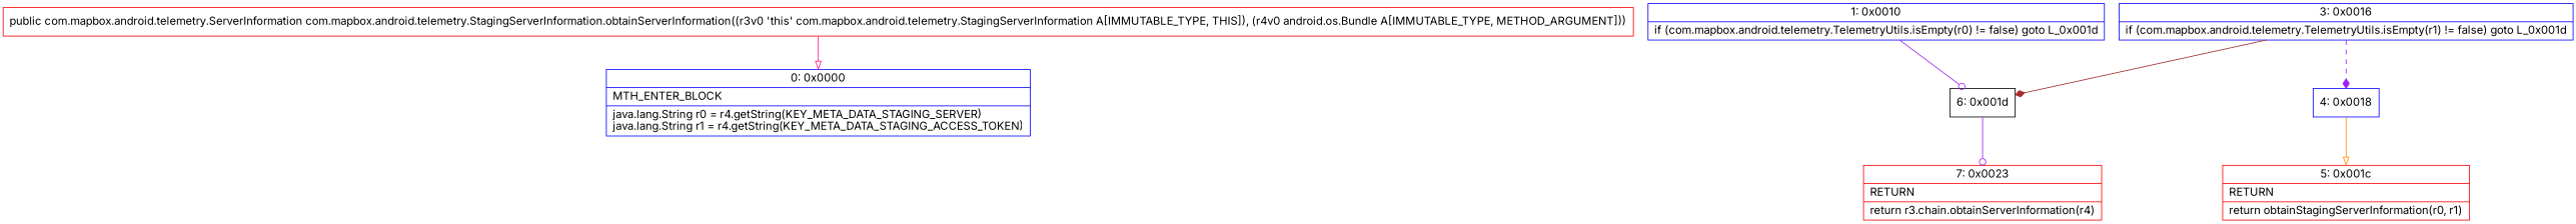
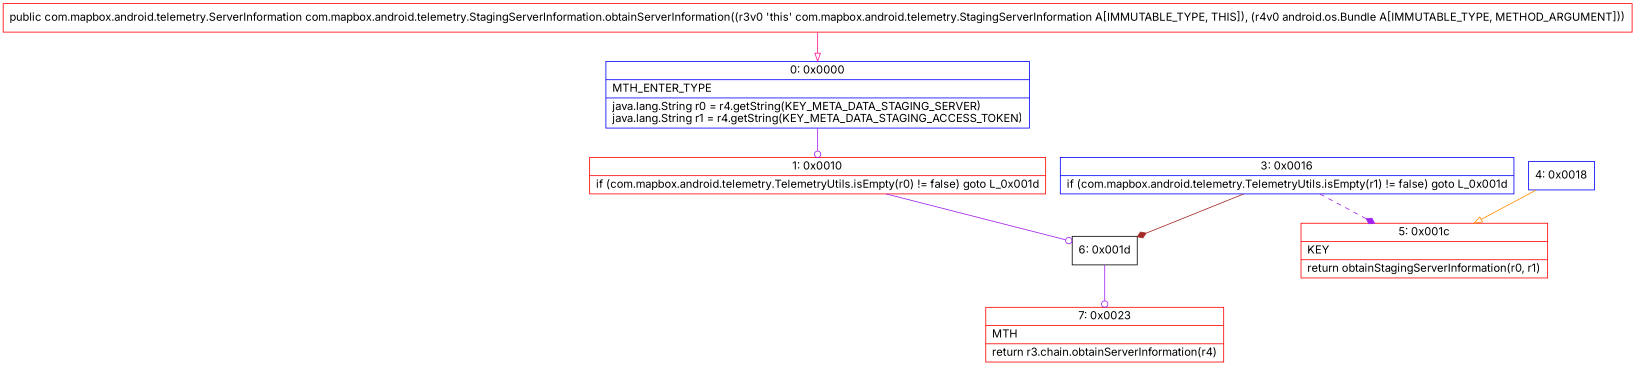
  digraph {
    fontname=Inter
    node [color=blue fontname=Inter shape=record]
    edge [arrowhead=odot color=purple fontname=Inter]
-   n1 [label="{0\:\ 0x0000|MTH_ENTER_BLOCK\l|java.lang.String r0 = r4.getString(KEY_META_DATA_STAGING_SERVER)\ljava.lang.String r1 = r4.getString(KEY_META_DATA_STAGING_ACCESS_TOKEN)\l}"]
-   n2 [label="{1\:\ 0x0010|if (com.mapbox.android.telemetry.TelemetryUtils.isEmpty(r0) != false) goto L_0x001d\l}"]
+   n1 [label="{0\:\ 0x0000|MTH_ENTER_TYPE\l|java.lang.String r0 = r4.getString(KEY_META_DATA_STAGING_SERVER)\ljava.lang.String r1 = r4.getString(KEY_META_DATA_STAGING_ACCESS_TOKEN)\l}"]
+   n2 [color=red label="{1\:\ 0x0010|if (com.mapbox.android.telemetry.TelemetryUtils.isEmpty(r0) != false) goto L_0x001d\l}"]
    n3 [color=black label="{6\:\ 0x001d}"]
-   n4 [color=red label="{7\:\ 0x0023|RETURN\l|return r3.chain.obtainServerInformation(r4)\l}"]
+   n4 [color=red label="{7\:\ 0x0023|MTH\l|return r3.chain.obtainServerInformation(r4)\l}"]
    n5 [label="{3\:\ 0x0016|if (com.mapbox.android.telemetry.TelemetryUtils.isEmpty(r1) != false) goto L_0x001d\l}"]
    n6 [label="{4\:\ 0x0018}"]
-   n7 [color=red label="{5\:\ 0x001c|RETURN\l|return obtainStagingServerInformation(r0, r1)\l}"]
+   n7 [color=red label="{5\:\ 0x001c|KEY\l|return obtainStagingServerInformation(r0, r1)\l}"]
    n8 [color=red label="{public com.mapbox.android.telemetry.ServerInformation com.mapbox.android.telemetry.StagingServerInformation.obtainServerInformation((r3v0 'this' com.mapbox.android.telemetry.StagingServerInformation A[IMMUTABLE_TYPE, THIS]), (r4v0 android.os.Bundle A[IMMUTABLE_TYPE, METHOD_ARGUMENT])) }"]
+   n1 -> n2
    n2 -> n3
    n3 -> n4
    n5 -> n3 [arrowhead=diamond color=brown]
-   n5 -> n6 [arrowhead=diamond style=dashed]
+   n5 -> n7 [arrowhead=diamond style=dashed]
    n6 -> n7 [arrowhead=onormal color=darkorange]
    n8 -> n1 [arrowhead=onormal color=deeppink]
  }
